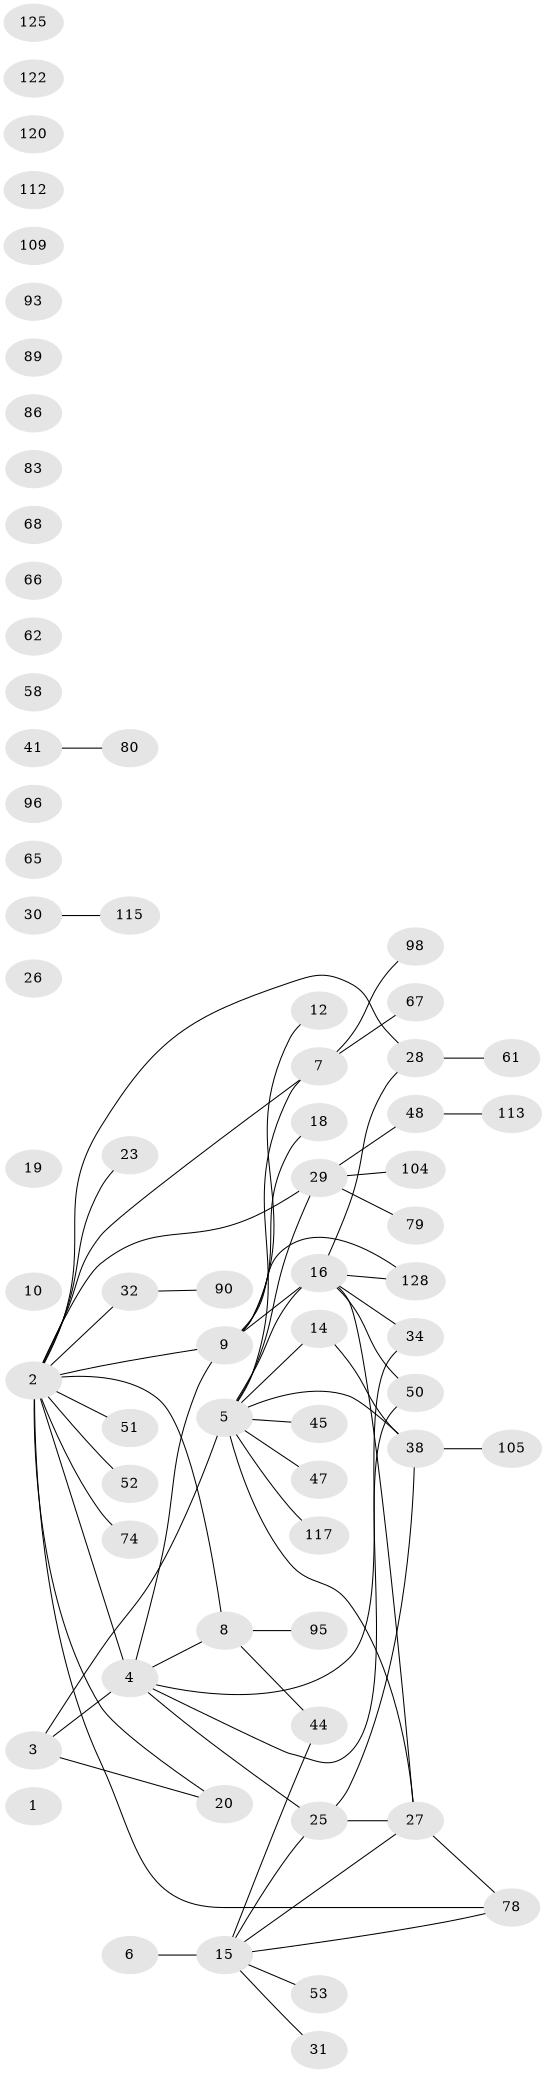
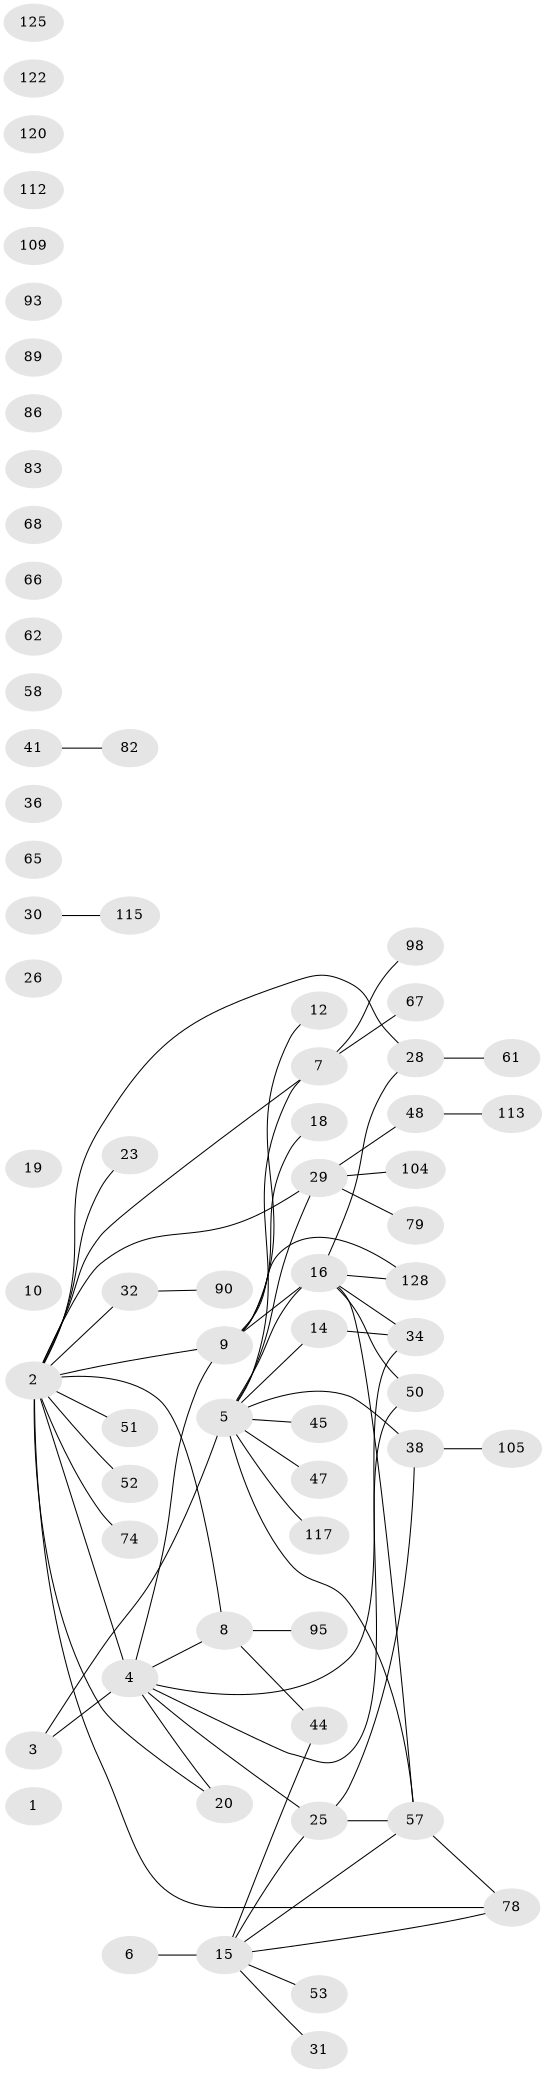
  graph {
    rankdir=LR
    node [color=gray90 style=filled]
    1
    2 [super="+22+42+65+81+91+129"]
    4 [super="+11+76+119"]
    7 [super="+21+126"]
    8 [super="+59+114+131"]
    9 [super="+33+69+70+71"]
    20 [super="+63"]
    23 [super="+64"]
    28 [super="+111"]
    29 [super="+100"]
    32 [super="+75+124"]
    51 [super="+54"]
    52 [super="+97"]
    74 [super="+123"]
    78
    25 [super="+43+57"]
    34 [super="+99"]
    50
    67 [super="+80"]
    98
    44
    95
    16 [super="+24+55+73"]
    12 [super="+49"]
    18 [super="+96"]
    128
    61
    48 [super="+85+87"]
    79
    104
    90
    3 [super="+88"]
    5 [super="+56+92+107+118"]
    14 [super="+17"]
-   27 [super="+103+106"]
+   27 [super="+103+106" label=57]
    38 [super="+46"]
    45
    47
    117
    105
    6 [super="+13"]
    15 [super="+39+84+130"]
    31 [super="+94+101"]
    53 [super="+77"]
    10
    19
    26
    113
    30 [super="+72"]
    115 [super="+121"]
    n51 [label=65 super="+40"]
-   36 [label=96]
+   36
    41 [super="+108+127"]
-   82 [super="+110" label=80]
+   82 [super="+110"]
    58
    62
    66
    68
    83
    86 [super="+102"]
    89
    93
    109
    112
    120
    122
    125
    2 -- 4
    2 -- 7
    2 -- 8
    2 -- 9
    2 -- 20
    2 -- 23
    2 -- 28
    2 -- 29
    2 -- 32
    2 -- 51
    2 -- 52
    2 -- 74
    2 -- 78
    4 -- 8
    4 -- 9 [weight=3]
-   3 -- 20 [weight=2]
+   4 -- 20 [weight=2]
    4 -- 25
    4 -- 34
    4 -- 50
    7 -- 67
    7 -- 98
    8 -- 44
    8 -- 95
    9 -- 16
    9 -- 12
    9 -- 18
    9 -- 128
    28 -- 61
    29 -- 48
    29 -- 79
    29 -- 104
    32 -- 90
    25 -- 27
    25 -- 38
    16 -- 28 [weight=2]
    16 -- 34
    16 -- 50
    16 -- 128
    16 -- 27
    48 -- 113
    3 -- 4
    3 -- 5
    5 -- 7
    5 -- 29
    5 -- 16
    5 -- 14
    5 -- 27
    5 -- 38
    5 -- 45
    5 -- 47
    5 -- 117
-   14 -- 38
+   14 -- 34
    27 -- 78
    38 -- 105
    6 -- 15
    15 -- 78
    15 -- 25
    15 -- 44
    15 -- 27
    15 -- 31
    15 -- 53
    30 -- 115
    41 -- 82
  }
